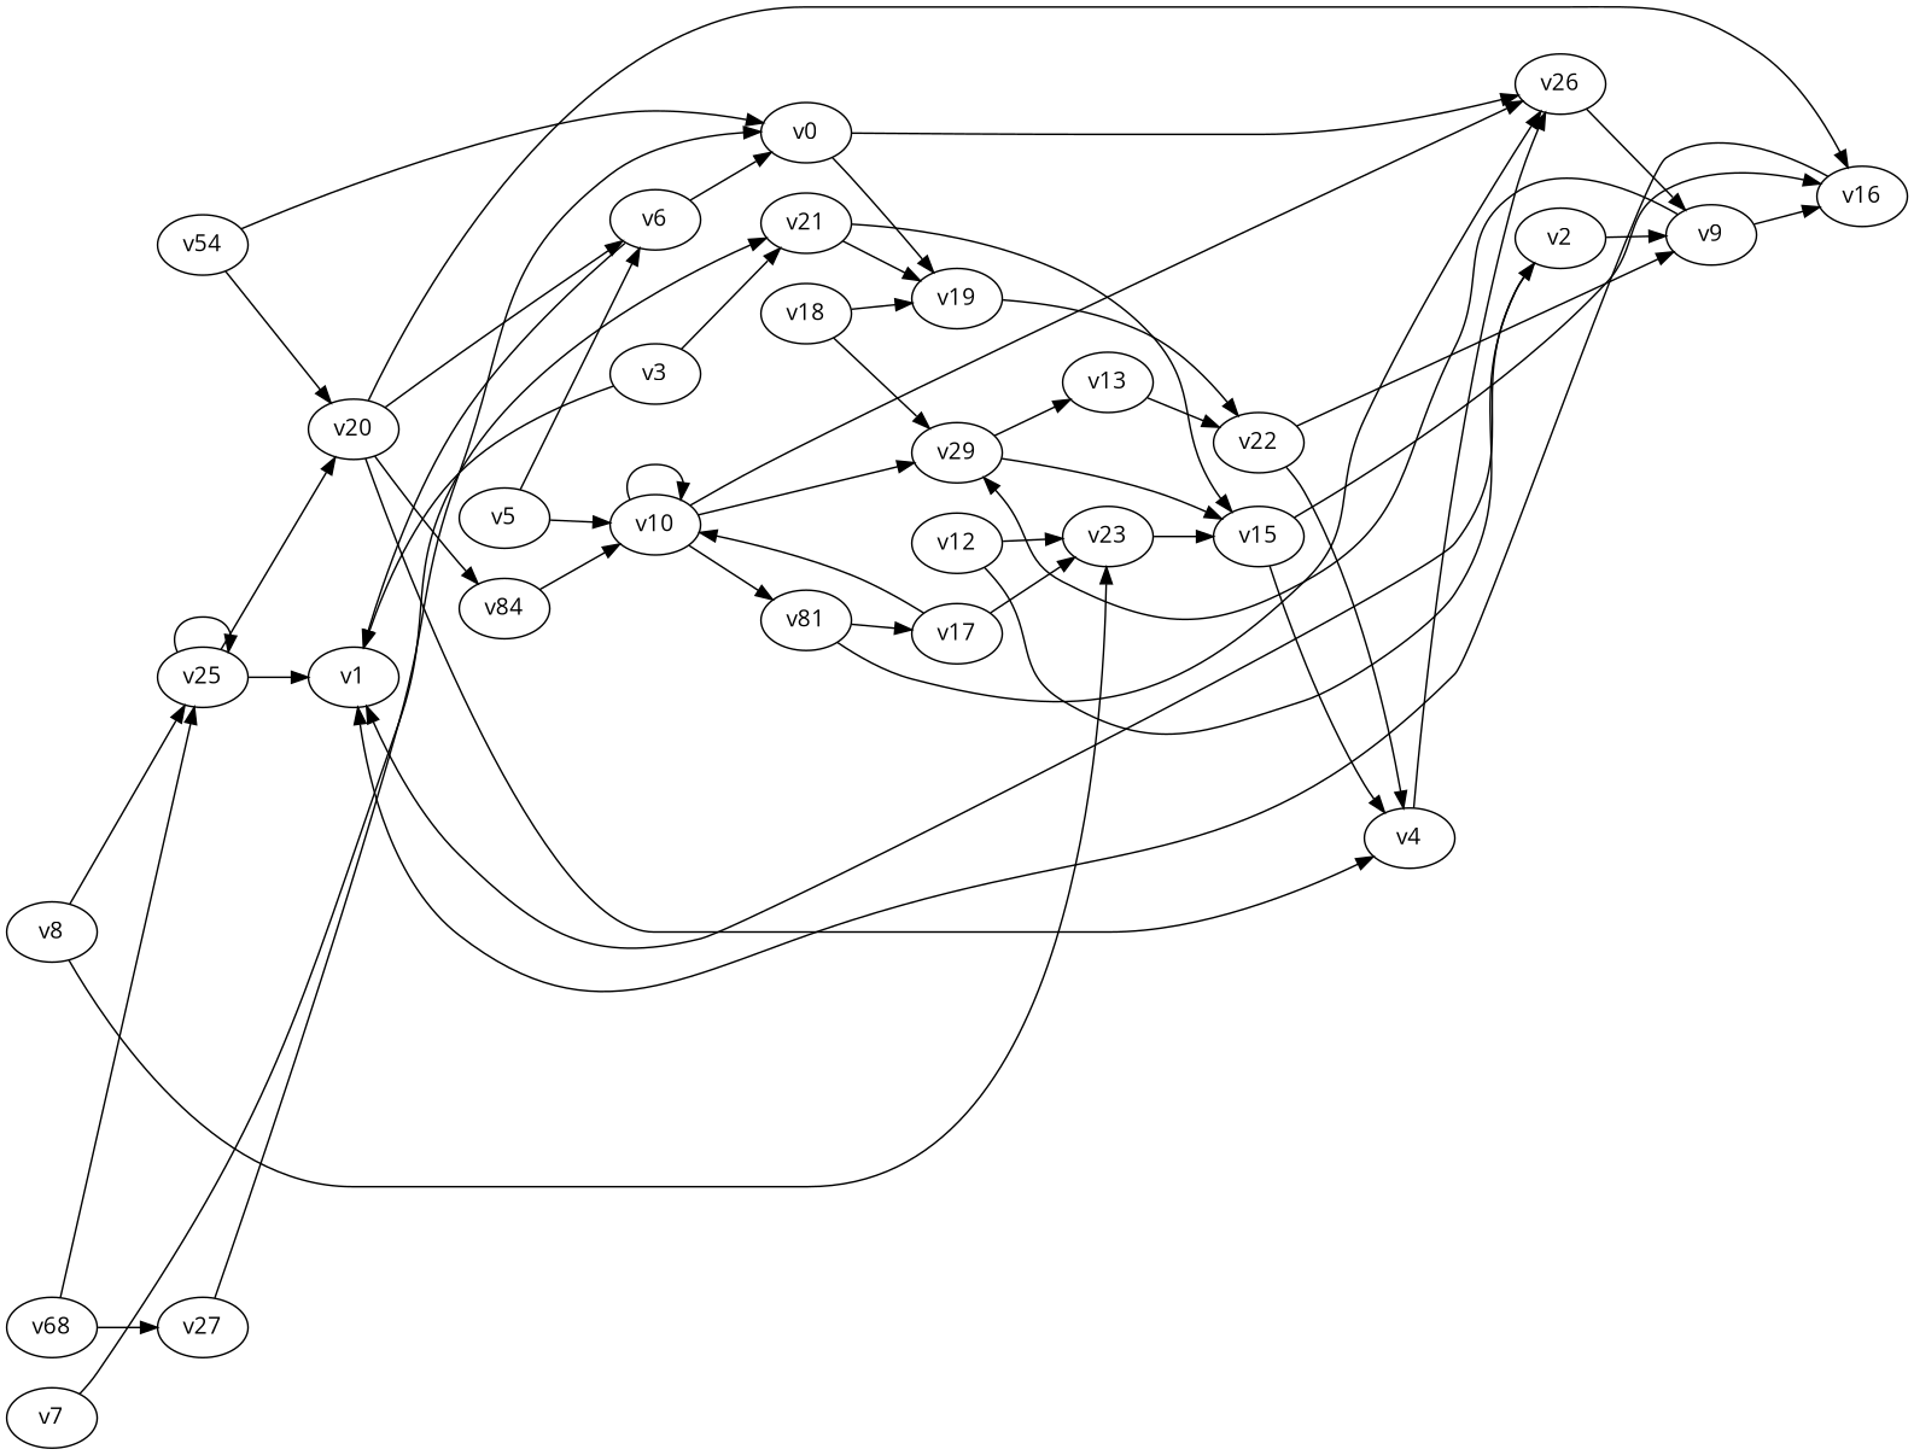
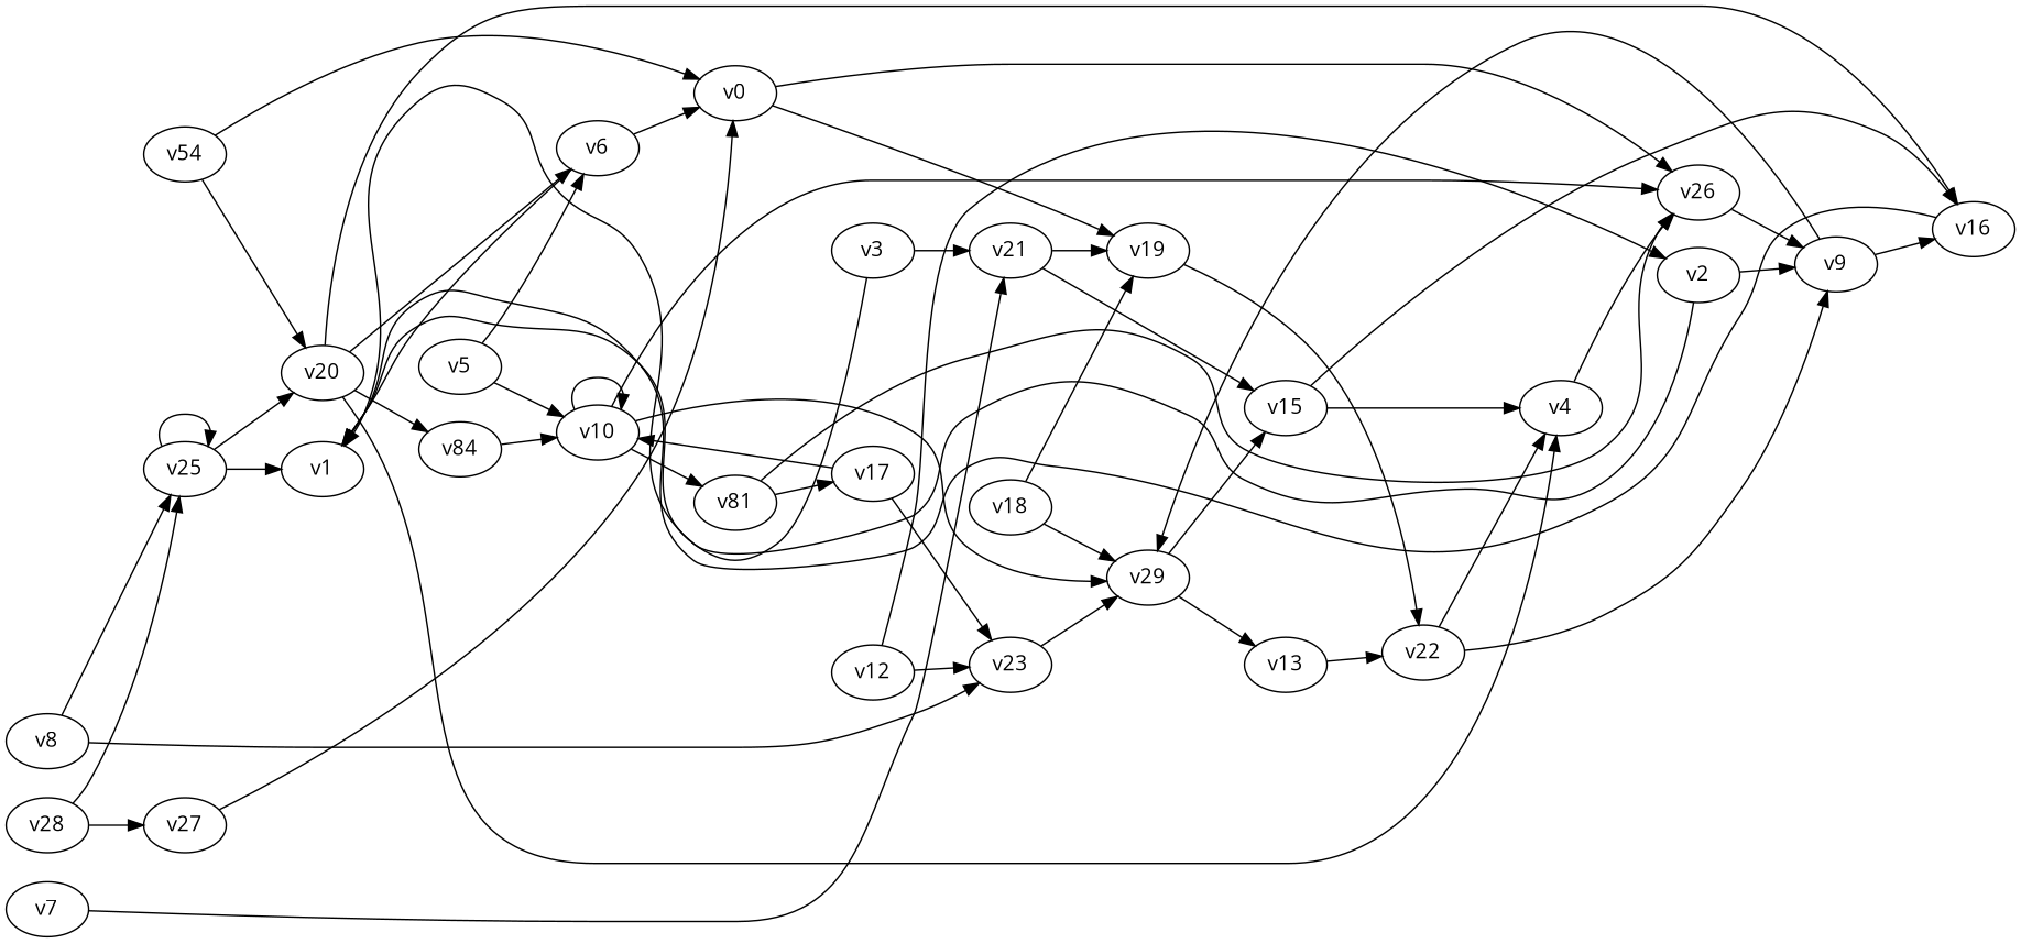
  digraph {
    fontname="Open Sans"
    rankdir=LR
    node [fontname="Open Sans" player=1]
    edge [fontname="Open Sans"]
    v19
    v0 [player=0]
    v26 [player=0]
    v22
    v9 [player=0]
    v2 [player=0]
    v1 [player=0]
    v16
    v29
    v3
    v21 [player=0]
    v15
    v4
    v5
    v6
    v10 [player=0]
    n17 [label=v81 player=0]
    v7
    v23
    v8 [player=0]
    v25
    v20 [player=0]
    v13
    v17
    v12 [player=0]
    n26 [label=v84 player=0]
    v18 [player=0]
    n28 [label=v54]
    v27 [player=0]
-   v28 [player=0 label=v68]
+   v28 [player=0]
    v19 -> v22 [constraint="t mod 4 == 2"]
    v0 -> v19
    v0 -> v26
    v26 -> v9
    v22 -> v9
    v22 -> v4
    v9 -> v16
    v9 -> v29 [constraint="t < 10"]
    v2 -> v9
    v2 -> v1 [constraint="t >= 3"]
    v16 -> v1 [constraint="t mod 2 == 1"]
    v29 -> v15
    v29 -> v13
    v3 -> v1 [constraint="t >= 5"]
    v3 -> v21
    v21 -> v19
    v21 -> v15
    v15 -> v16 [constraint="t >= 5"]
    v15 -> v4
    v4 -> v26
    v5 -> v6
    v5 -> v10
    v6 -> v0
    v6 -> v1 [constraint="t >= 2"]
    v10 -> v26
    v10 -> v29
    v10 -> v10
    v10 -> n17
    n17 -> v26 [constraint="t < 13"]
    n17 -> v17
    v7 -> v21 [constraint="t mod 3 == 1"]
-   v23 -> v15
+   v23 -> v29
    v8 -> v23
    v8 -> v25
    v25 -> v1
    v25 -> v25 [constraint="t mod 3 == 2"]
    v25 -> v20
    v20 -> v16
    v20 -> v4
    v20 -> v6
    v20 -> n26
    v13 -> v22
    v17 -> v10
    v17 -> v23
    v12 -> v2 [constraint="t >= 1"]
    v12 -> v23
    n26 -> v10
    v18 -> v19
    v18 -> v29
    n28 -> v0
    n28 -> v20
    v27 -> v0 [constraint="t < 15"]
    v28 -> v25 [constraint="t >= 5"]
    v28 -> v27
  }
